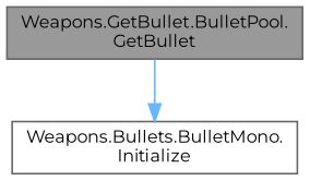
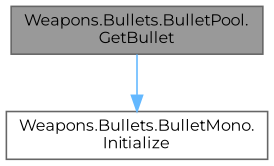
  digraph {
    rankdir=TB
    fontname=Montserrat
    node [fontname=Montserrat fontsize=10 shape=box style=filled]
-   n1 [color=gray40 fillcolor=grey60 fontcolor=black height=0.2 label="Weapons.GetBullet.BulletPool.\lGetBullet" width=0.4]
+   n1 [color=gray40 fillcolor=grey60 fontcolor=black height=0.2 label="Weapons.Bullets.BulletPool.\lGetBullet" width=0.4]
    n2 [color=grey40 fillcolor=white height=0.2 label="Weapons.Bullets.BulletMono.\lInitialize" width=0.4]
    n1 -> n2 [color=steelblue1 fontname=Montserrat fontsize=10 labelfontname=Helvetica labelfontsize=10 style=solid]
  }
